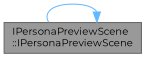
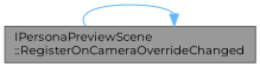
  digraph {
    rankdir=LR
    fontname=Montserrat
-   n1 [color=gray40 fillcolor=grey60 fontcolor=black fontname=Montserrat fontsize=10 height=0.2 label="IPersonaPreviewScene\l::IPersonaPreviewScene" shape=box style=filled width=0.4]
+   n1 [color=gray40 fillcolor=grey60 fontcolor=black fontname=Montserrat fontsize=10 height=0.2 label="IPersonaPreviewScene\l::RegisterOnCameraOverrideChanged" shape=box style=filled width=0.4]
    n1 -> n1 [color=steelblue1 fontname=Montserrat fontsize=10 labelfontname=Helvetica labelfontsize=10 style=solid]
  }
